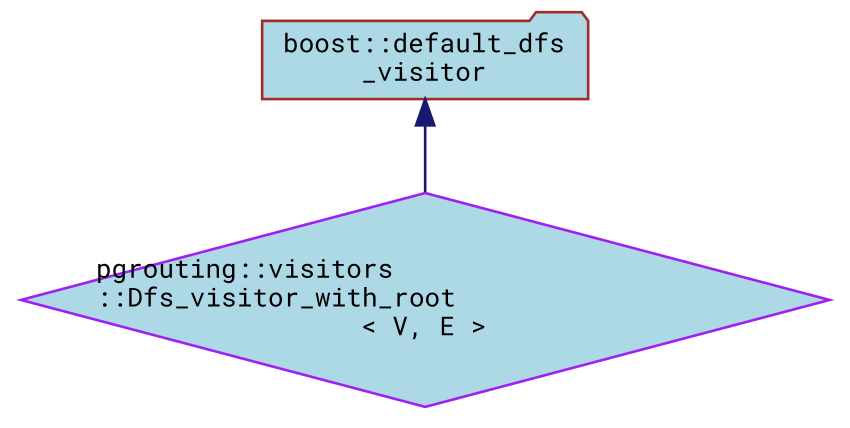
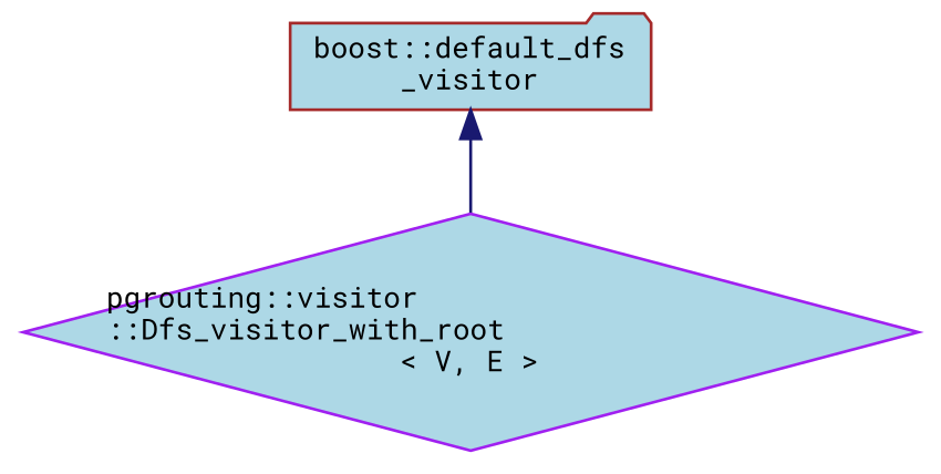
  digraph {
    fontname="Roboto Mono"
    node [fillcolor=lightblue fontname="Roboto Mono" fontsize=10 style=filled]
-   n1 [color=purple fontcolor=black height=0.2 label="pgrouting::visitors\l::Dfs_visitor_with_root\l\< V, E \>" shape=diamond width=0.4]
+   n1 [color=purple fontcolor=black height=0.2 label="pgrouting::visitor\l::Dfs_visitor_with_root\l\< V, E \>" shape=diamond width=0.4]
    n2 [color=brown height=0.2 label="boost::default_dfs\l_visitor" shape=folder width=0.4]
    n2 -> n1 [color=midnightblue dir=back fontname="Roboto Mono" fontsize=10 labelfontname=Helvetica labelfontsize=10 style=solid]
  }
